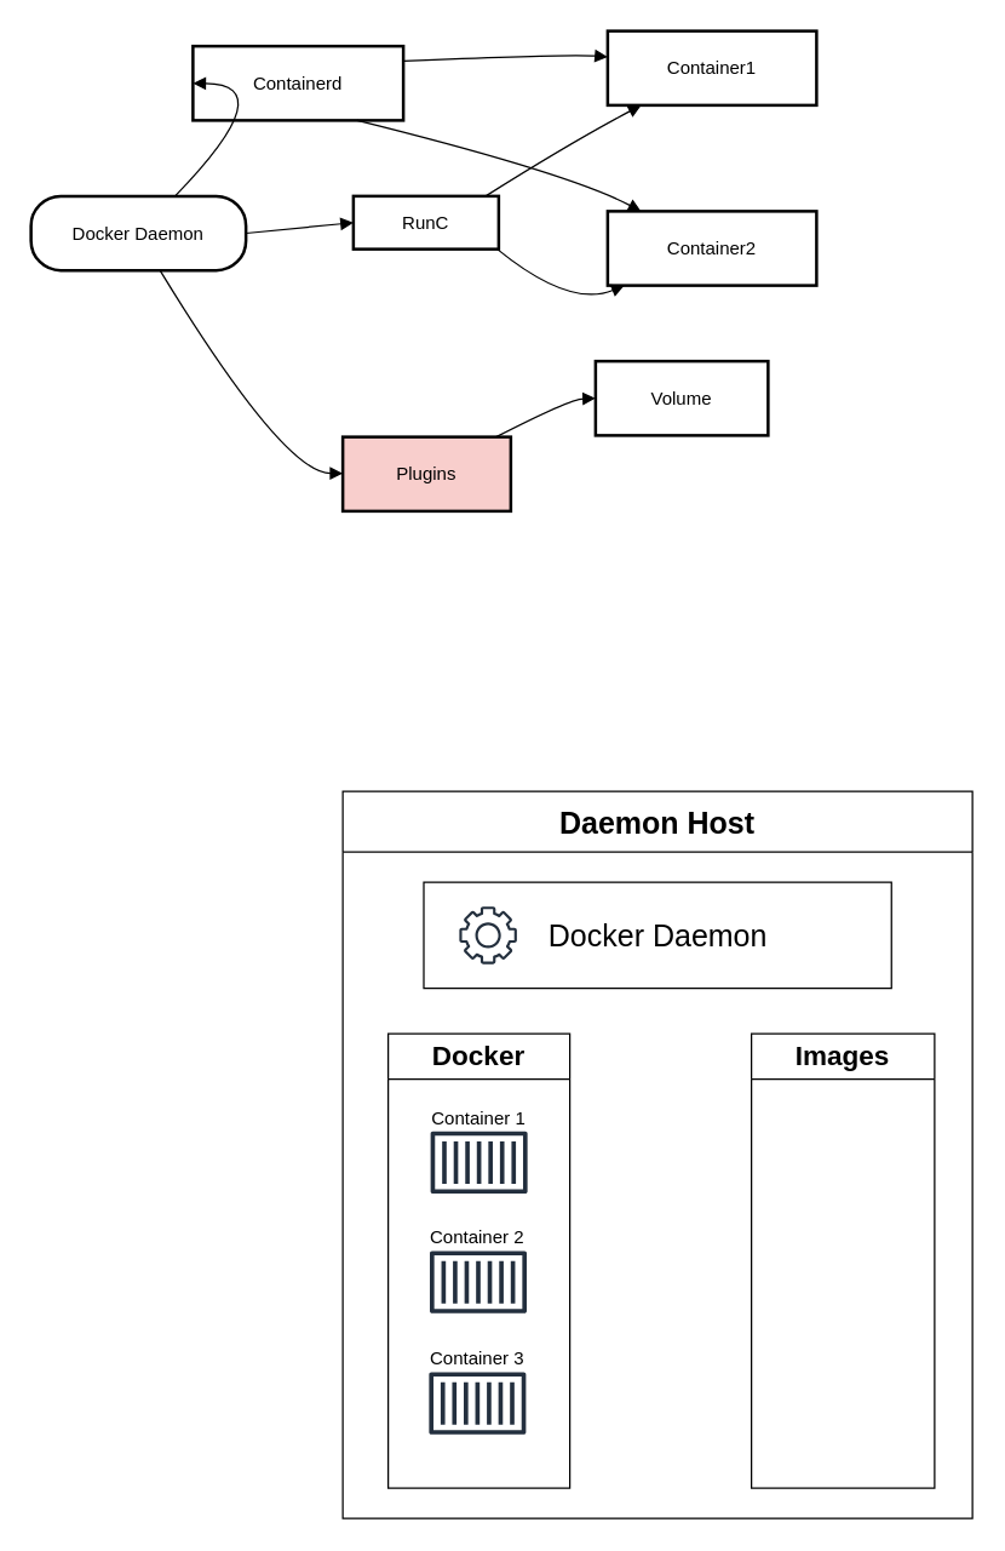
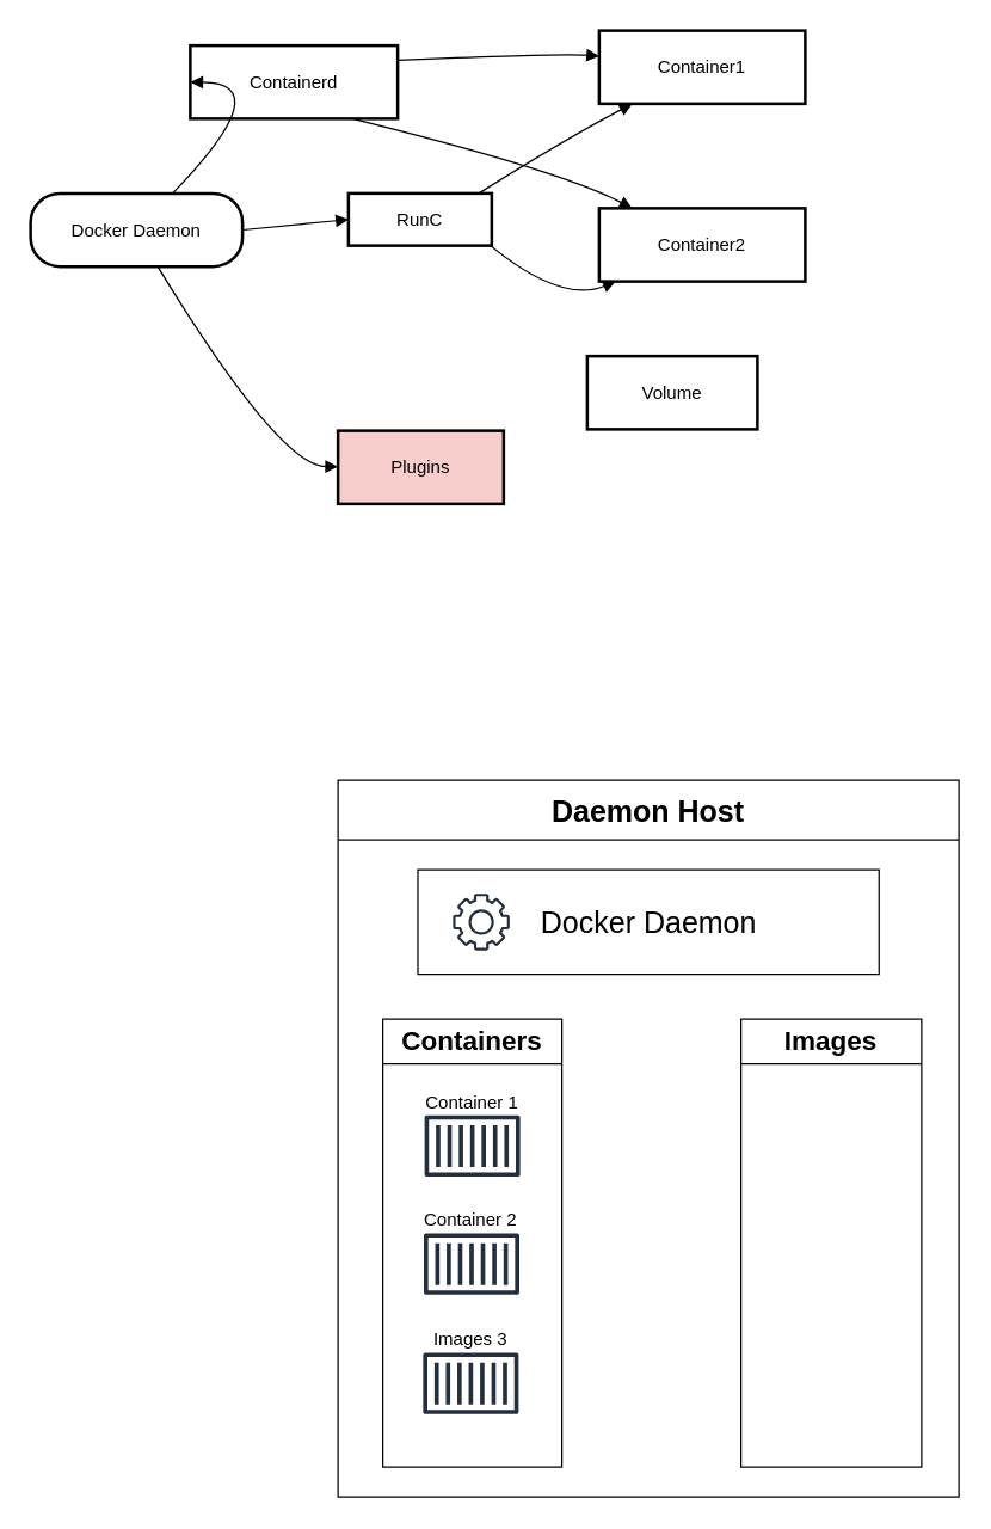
  <mxCell id="0" />
  <mxCell id="1" parent="0" />
  <mxCell id="2" value="Docker Daemon" style="rounded=1;arcSize=40;strokeWidth=2" parent="1" vertex="1"><mxGeometry x="20" y="129" width="142" height="49" as="geometry" /></mxCell>
  <mxCell id="3" value="Containerd" style="whiteSpace=wrap;strokeWidth=2;" parent="1" vertex="1"><mxGeometry x="127" y="30" width="139" height="49" as="geometry" /></mxCell>
  <mxCell id="4" value="RunC" style="whiteSpace=wrap;strokeWidth=2;" parent="1" vertex="1"><mxGeometry x="233" y="129" width="96" height="35" as="geometry" /></mxCell>
  <mxCell id="5" value="Plugins" style="whiteSpace=wrap;strokeWidth=2;fillColor=#f8cecc;" parent="1" vertex="1"><mxGeometry x="226" y="288" width="111" height="49" as="geometry" /></mxCell>
  <mxCell id="6" value="Container1" style="whiteSpace=wrap;strokeWidth=2;" parent="1" vertex="1"><mxGeometry x="401" y="20" width="138" height="49" as="geometry" /></mxCell>
  <mxCell id="7" value="Container2" style="whiteSpace=wrap;strokeWidth=2;" parent="1" vertex="1"><mxGeometry x="401" y="139" width="138" height="49" as="geometry" /></mxCell>
  <mxCell id="8" value="Volume" style="whiteSpace=wrap;strokeWidth=2;" parent="1" vertex="1"><mxGeometry x="393" y="238" width="114" height="49" as="geometry" /></mxCell>
  <mxCell id="9" value="" style="curved=1;startArrow=none;endArrow=block;exitX=0.67;exitY=0;entryX=0;entryY=0.5;" parent="1" source="2" target="3" edge="1"><mxGeometry relative="1" as="geometry"><Array as="points"><mxPoint x="187" y="55" /></Array></mxGeometry></mxCell>
  <mxCell id="10" value="" style="curved=1;startArrow=none;endArrow=block;exitX=1;exitY=0.5;entryX=0;entryY=0.5;" parent="1" source="2" target="4" edge="1"><mxGeometry relative="1" as="geometry"><Array as="points" /></mxGeometry></mxCell>
  <mxCell id="11" value="" style="curved=1;startArrow=none;endArrow=block;exitX=0.6;exitY=1;entryX=0;entryY=0.49;" parent="1" source="2" target="5" edge="1"><mxGeometry relative="1" as="geometry"><Array as="points"><mxPoint x="187" y="312" /></Array></mxGeometry></mxCell>
  <mxCell id="12" value="" style="curved=1;startArrow=none;endArrow=block;exitX=1;exitY=0.2;entryX=0;entryY=0.35;" parent="1" source="3" target="6" edge="1"><mxGeometry relative="1" as="geometry"><Array as="points"><mxPoint x="376" y="35" /></Array></mxGeometry></mxCell>
  <mxCell id="13" value="" style="curved=1;startArrow=none;endArrow=block;exitX=0.78;exitY=1;entryX=0.16;entryY=0;" parent="1" source="3" target="7" edge="1"><mxGeometry relative="1" as="geometry"><Array as="points"><mxPoint x="376" y="114" /></Array></mxGeometry></mxCell>
  <mxCell id="14" value="" style="curved=1;startArrow=none;endArrow=block;exitX=0.91;exitY=0;entryX=0.16;entryY=1;" parent="1" source="4" target="6" edge="1"><mxGeometry relative="1" as="geometry"><Array as="points"><mxPoint x="376" y="94" /></Array></mxGeometry></mxCell>
  <mxCell id="15" value="" style="curved=1;startArrow=none;endArrow=block;exitX=0.99;exitY=1;entryX=0.08;entryY=1;" parent="1" source="4" target="7" edge="1"><mxGeometry relative="1" as="geometry"><Array as="points"><mxPoint x="376" y="203" /></Array></mxGeometry></mxCell>
- <mxCell id="16" value="" style="curved=1;startArrow=none;endArrow=block;exitX=0.92;exitY=-0.01;entryX=0;entryY=0.5;" parent="1" source="5" target="8" edge="1"><mxGeometry relative="1" as="geometry"><Array as="points"><mxPoint x="376" y="263" /></Array></mxGeometry></mxCell>
  <mxCell id="17" value="&lt;font style=&quot;font-size: 20px;&quot;&gt;Daemon Host&lt;/font&gt;" style="swimlane;whiteSpace=wrap;html=1;startSize=40;" vertex="1" parent="1"><mxGeometry x="226" y="522" width="416" height="480" as="geometry" /></mxCell>
- <mxCell id="18" value="&lt;font style=&quot;font-size: 18px;&quot;&gt;Docker&lt;/font&gt;" style="swimlane;whiteSpace=wrap;html=1;startSize=30;" vertex="1" parent="17"><mxGeometry x="30" y="160" width="120" height="300" as="geometry" /></mxCell>
+ <mxCell id="18" value="&lt;font style=&quot;font-size: 18px;&quot;&gt;Containers&lt;/font&gt;" style="swimlane;whiteSpace=wrap;html=1;startSize=30;" vertex="1" parent="17"><mxGeometry x="30" y="160" width="120" height="300" as="geometry" /></mxCell>
  <mxCell id="19" value="" style="sketch=0;outlineConnect=0;fontColor=#232F3E;gradientColor=none;strokeColor=#232F3E;fillColor=#ffffff;dashed=0;verticalLabelPosition=bottom;verticalAlign=top;align=center;html=1;fontSize=12;fontStyle=0;aspect=fixed;shape=mxgraph.aws4.resourceIcon;resIcon=mxgraph.aws4.container_1;" vertex="1" parent="18"><mxGeometry x="20" y="45" width="80" height="80" as="geometry" /></mxCell>
  <mxCell id="20" value="Container 1" style="text;html=1;align=center;verticalAlign=middle;whiteSpace=wrap;rounded=0;" vertex="1" parent="18"><mxGeometry x="24.5" y="41" width="70" height="30" as="geometry" /></mxCell>
  <mxCell id="21" value="" style="sketch=0;outlineConnect=0;fontColor=#232F3E;gradientColor=none;strokeColor=#232F3E;fillColor=#ffffff;dashed=0;verticalLabelPosition=bottom;verticalAlign=top;align=center;html=1;fontSize=12;fontStyle=0;aspect=fixed;shape=mxgraph.aws4.resourceIcon;resIcon=mxgraph.aws4.container_1;" vertex="1" parent="18"><mxGeometry x="19.5" y="124" width="80" height="80" as="geometry" /></mxCell>
  <mxCell id="22" value="Container 2" style="text;html=1;align=center;verticalAlign=middle;whiteSpace=wrap;rounded=0;" vertex="1" parent="18"><mxGeometry x="24" y="120" width="70" height="30" as="geometry" /></mxCell>
  <mxCell id="23" value="" style="sketch=0;outlineConnect=0;fontColor=#232F3E;gradientColor=none;strokeColor=#232F3E;fillColor=#ffffff;dashed=0;verticalLabelPosition=bottom;verticalAlign=top;align=center;html=1;fontSize=12;fontStyle=0;aspect=fixed;shape=mxgraph.aws4.resourceIcon;resIcon=mxgraph.aws4.container_1;" vertex="1" parent="18"><mxGeometry x="19" y="204" width="80" height="80" as="geometry" /></mxCell>
- <mxCell id="24" value="Container 3" style="text;html=1;align=center;verticalAlign=middle;whiteSpace=wrap;rounded=0;" vertex="1" parent="18"><mxGeometry x="23.5" y="200" width="70" height="30" as="geometry" /></mxCell>
+ <mxCell id="24" value="Images 3" style="text;html=1;align=center;verticalAlign=middle;whiteSpace=wrap;rounded=0;" vertex="1" parent="18"><mxGeometry x="23.5" y="200" width="70" height="30" as="geometry" /></mxCell>
  <mxCell id="25" value="&lt;font style=&quot;font-size: 18px;&quot;&gt;Images&lt;/font&gt;" style="swimlane;whiteSpace=wrap;html=1;startSize=30;" vertex="1" parent="17"><mxGeometry x="270" y="160" width="121" height="300" as="geometry" /></mxCell>
  <mxCell id="26" value="" style="shape=image;html=1;verticalAlign=top;verticalLabelPosition=bottom;labelBackgroundColor=#ffffff;imageAspect=0;aspect=fixed;image=https://cdn1.iconfinder.com/data/icons/operating-system-flat-1/30/ubuntu-128.png" vertex="1" parent="25"><mxGeometry x="26.5" y="41" width="68" height="68" as="geometry" /></mxCell>
  <mxCell id="27" value="&lt;font style=&quot;font-size: 20px;&quot;&gt;Docker Daemon&lt;/font&gt;" style="html=1;whiteSpace=wrap;container=1;recursiveResize=0;collapsible=0;" vertex="1" parent="17"><mxGeometry x="53.5" y="60" width="309" height="70" as="geometry" /></mxCell>
  <mxCell id="28" value="" style="sketch=0;outlineConnect=0;fontColor=#232F3E;gradientColor=none;fillColor=#232F3D;strokeColor=none;dashed=0;verticalLabelPosition=bottom;verticalAlign=top;align=center;html=1;fontSize=12;fontStyle=0;aspect=fixed;pointerEvents=1;shape=mxgraph.aws4.gear;" vertex="1" parent="27"><mxGeometry x="23.5" y="16" width="38" height="38" as="geometry" /></mxCell>
